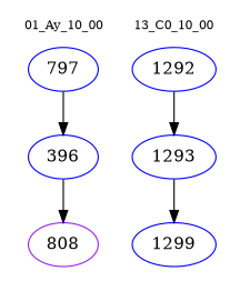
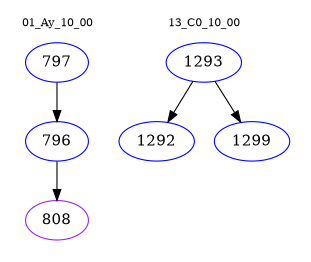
  digraph {
    node [color=blue]
    edge [color=black]
-   n1 [label=396]
+   n1 [label=796]
    n2 [label=797]
    n3 [color=purple label=808]
    n4 [label=1292]
    n5 [label=1299]
    n6 [label=1293]
    subgraph cluster_1 {
      color=white
      fontsize=10
      label="01_Ay_10_00"
      n1
      n2
      n3
    }
    subgraph cluster_2 {
      color=white
      fontsize=10
      label="13_C0_10_00"
      n4
      n5
      n6
    }
    n1 -> n3
    n2 -> n1
-   n4 -> n6
+   n6 -> n4
    n6 -> n5
  }
